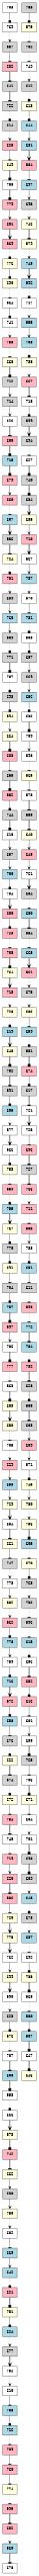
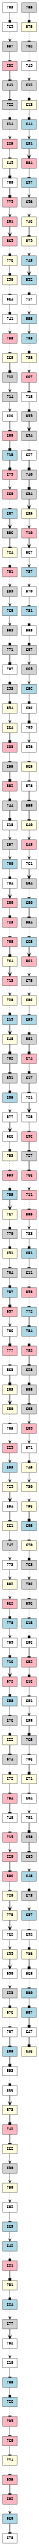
  digraph {
    fontname="DejaVu Sans Mono"
    node [fillcolor=white fontname="DejaVu Sans Mono" shape=record style=filled]
    edge [arrowhead=vee fontname="DejaVu Sans Mono" style=solid]
    n1 [label="{783}"]
    n2 [label="{769}"]
    n3 [fillcolor=lightgrey label="{557}"]
    n4 [fillcolor=lightpink label="{632}"]
    n5 [fillcolor=lightgrey label="{641}"]
    n6 [fillcolor=lightgrey label="{722}"]
    n7 [fillcolor=lightgrey label="{614}"]
    n8 [fillcolor=lightpink label="{625}"]
    n9 [fillcolor=lightyellow label="{649}"]
    n10 [label="{780}"]
    n11 [fillcolor=lightpink label="{779}"]
    n12 [fillcolor=lightpink label="{681}"]
    n13 [fillcolor=lightpink label="{569}"]
    n14 [fillcolor=lightyellow label="{776}"]
    n15 [fillcolor=lightyellow label="{690}"]
    n16 [label="{564}"]
    n17 [label="{741}"]
    n18 [fillcolor=lightpink label="{758}"]
    n19 [fillcolor=lightyellow label="{668}"]
    n20 [fillcolor=lightgrey label="{712}"]
    n21 [fillcolor=lightgrey label="{714}"]
    n22 [label="{626}"]
    n23 [fillcolor=lightpink label="{688}"]
    n24 [fillcolor=lightblue label="{715}"]
    n25 [fillcolor=lightpink label="{679}"]
    n26 [fillcolor=lightpink label="{660}"]
    n27 [fillcolor=lightblue label="{607}"]
    n28 [fillcolor=lightgrey label="{556}"]
    n29 [fillcolor=lightyellow label="{724}"]
    n30 [fillcolor=lightpink label="{781}"]
    n31 [fillcolor=lightgrey label="{639}"]
    n32 [fillcolor=lightblue label="{768}"]
    n33 [fillcolor=lightgrey label="{589}"]
    n34 [fillcolor=lightgrey label="{771}"]
    n35 [label="{707}"]
    n36 [fillcolor=lightgrey label="{693}"]
    n37 [fillcolor=lightyellow label="{594}"]
    n38 [fillcolor=lightyellow label="{664}"]
    n39 [fillcolor=lightpink label="{633}"]
    n40 [fillcolor=lightgrey label="{655}"]
    n41 [fillcolor=lightpink label="{552}"]
    n42 [fillcolor=lightgrey label="{744}"]
    n43 [label="{618}"]
    n44 [fillcolor=lightgrey label="{657}"]
    n45 [fillcolor=lightblue label="{700}"]
    n46 [label="{734}"]
    n47 [fillcolor=lightpink label="{600}"]
    n48 [fillcolor=lightpink label="{723}"]
    n49 [fillcolor=lightpink label="{708}"]
    n50 [fillcolor=lightyellow label="{764}"]
    n51 [fillcolor=lightpink label="{713}"]
    n52 [fillcolor=lightyellow label="{728}"]
    n53 [fillcolor=lightblue label="{619}"]
    n54 [fillcolor=lightyellow label="{648}"]
    n55 [fillcolor=lightgrey label="{782}"]
    n56 [fillcolor=lightgrey label="{591}"]
    n57 [fillcolor=lightblue label="{685}"]
    n58 [label="{577}"]
    n59 [label="{566}"]
    n60 [fillcolor=lightyellow label="{753}"]
    n61 [fillcolor=lightpink label="{559}"]
    n62 [fillcolor=lightblue label="{755}"]
    n63 [fillcolor=lightyellow label="{767}"]
    n64 [fillcolor=lightgrey label="{770}"]
    n65 [fillcolor=lightyellow label="{691}"]
    n66 [fillcolor=lightgrey label="{704}"]
    n67 [fillcolor=lightblue label="{757}"]
    n68 [fillcolor=lightpink label="{597}"]
    n69 [label="{786}"]
    n70 [fillcolor=lightpink label="{777}"]
    n71 [label="{563}"]
    n72 [fillcolor=lightyellow label="{683}"]
    n73 [fillcolor=lightyellow label="{650}"]
    n74 [label="{705}"]
    n75 [fillcolor=lightpink label="{629}"]
    n76 [fillcolor=lightblue label="{653}"]
    n77 [fillcolor=lightyellow label="{729}"]
    n78 [label="{654}"]
    n79 [fillcolor=lightyellow label="{661}"]
    n80 [fillcolor=lightgrey label="{747}"]
    n81 [label="{773}"]
    n82 [fillcolor=lightyellow label="{582}"]
    n83 [fillcolor=lightpink label="{562}"]
    n84 [fillcolor=lightblue label="{778}"]
    n85 [label="{759}"]
    n86 [fillcolor=lightblue label="{716}"]
    n87 [fillcolor=lightpink label="{572}"]
    n88 [fillcolor=lightblue label="{658}"]
    n89 [fillcolor=lightgrey label="{676}"]
    n90 [fillcolor=lightyellow label="{622}"]
    n91 [fillcolor=lightgrey label="{574}"]
    n92 [fillcolor=lightyellow label="{672}"]
    n93 [fillcolor=lightpink label="{754}"]
    n94 [label="{748}"]
    n95 [fillcolor=lightpink label="{719}"]
    n96 [fillcolor=lightpink label="{620}"]
    n97 [fillcolor=lightpink label="{586}"]
    n98 [fillcolor=lightyellow label="{720}"]
    n99 [fillcolor=lightyellow label="{775}"]
    n100 [label="{762}"]
    n101 [fillcolor=lightyellow label="{699}"]
    n102 [label="{590}"]
    n103 [fillcolor=lightgrey label="{623}"]
    n104 [fillcolor=lightyellow label="{576}"]
    n105 [label="{787}"]
    n106 [fillcolor=lightblue label="{608}"]
    n107 [label="{553}"]
    n108 [label="{666}"]
    n109 [fillcolor=lightyellow label="{573}"]
    n110 [fillcolor=lightpink label="{742}"]
    n111 [fillcolor=lightyellow label="{662}"]
    n112 [fillcolor=lightgrey label="{630}"]
    n113 [fillcolor=lightyellow label="{750}"]
    n114 [label="{682}"]
    n115 [fillcolor=lightblue label="{663}"]
    n116 [fillcolor=lightblue label="{642}"]
    n117 [fillcolor=lightpink label="{621}"]
    n118 [fillcolor=lightyellow label="{751}"]
    n119 [fillcolor=lightblue label="{624}"]
    n120 [fillcolor=lightgrey label="{677}"]
    n121 [label="{752}"]
    n122 [label="{610}"]
    n123 [fillcolor=lightblue label="{788}"]
    n124 [fillcolor=lightblue label="{726}"]
    n125 [fillcolor=lightpink label="{739}"]
    n126 [fillcolor=lightpink label="{760}"]
    n127 [fillcolor=lightyellow label="{774}"]
    n128 [fillcolor=lightpink label="{595}"]
    n129 [fillcolor=lightpink label="{602}"]
    n130 [fillcolor=lightblue label="{560}"]
    n131 [label="{678}"]
    n132 [fillcolor=lightgrey label="{785}"]
    n133 [fillcolor=lightyellow label="{575}"]
    n134 [fillcolor=lightgrey label="{702}"]
    n135 [label="{749}"]
    n136 [fillcolor=lightgrey label="{612}"]
    n137 [fillcolor=lightyellow label="{613}"]
    n138 [fillcolor=lightblue label="{644}"]
    n139 [fillcolor=lightblue label="{631}"]
    n140 [fillcolor=lightpink label="{584}"]
    n141 [fillcolor=lightblue label="{697}"]
    n142 [fillcolor=lightgrey label="{695}"]
    n143 [fillcolor=lightyellow label="{746}"]
    n144 [fillcolor=lightyellow label="{579}"]
    n145 [fillcolor=lightblue label="{743}"]
    n146 [fillcolor=lightblue label="{592}"]
    n147 [label="{717}"]
    n148 [fillcolor=lightblue label="{555}"]
    n149 [fillcolor=lightblue label="{703}"]
    n150 [fillcolor=lightyellow label="{738}"]
    n151 [fillcolor=lightpink label="{667}"]
    n152 [label="{718}"]
    n153 [fillcolor=lightgrey label="{599}"]
    n154 [fillcolor=lightgrey label="{694}"]
    n155 [label="{627}"]
    n156 [fillcolor=lightgrey label="{740}"]
    n157 [fillcolor=lightgrey label="{634}"]
    n158 [fillcolor=lightyellow label="{635}"]
    n159 [fillcolor=lightpink label="{710}"]
    n160 [label="{567}"]
    n161 [fillcolor=lightblue label="{737}"]
    n162 [label="{570}"]
    n163 [fillcolor=lightblue label="{731}"]
    n164 [label="{583}"]
    n165 [fillcolor=lightgrey label="{687}"]
    n166 [fillcolor=lightgrey label="{669}"]
    n167 [fillcolor=lightblue label="{656}"]
    n168 [label="{636}"]
    n169 [label="{709}"]
    n170 [label="{598}"]
    n171 [fillcolor=lightyellow label="{565}"]
    n172 [label="{578}"]
    n173 [fillcolor=lightgrey label="{558}"]
    n174 [fillcolor=lightyellow label="{640}"]
    n175 [fillcolor=lightpink label="{643}"]
    n176 [label="{761}"]
    n177 [fillcolor=lightgrey label="{684}"]
    n178 [fillcolor=lightblue label="{680}"]
    n179 [fillcolor=lightgrey label="{554}"]
    n180 [fillcolor=lightblue label="{665}"]
    n181 [fillcolor=lightpink label="{561}"]
    n182 [fillcolor=lightgrey label="{675}"]
    n183 [fillcolor=lightyellow label="{606}"]
    n184 [fillcolor=lightblue label="{659}"]
    n185 [fillcolor=lightgrey label="{581}"]
    n186 [fillcolor=lightpink label="{674}"]
    n187 [fillcolor=lightgrey label="{617}"]
    n188 [label="{721}"]
    n189 [label="{725}"]
    n190 [fillcolor=lightpink label="{696}"]
    n191 [fillcolor=lightgrey label="{727}"]
    n192 [fillcolor=lightpink label="{766}"]
    n193 [fillcolor=lightpink label="{711}"]
    n194 [fillcolor=lightpink label="{585}"]
    n195 [label="{733}"]
    n196 [fillcolor=lightblue label="{651}"]
    n197 [fillcolor=lightgrey label="{611}"]
    n198 [fillcolor=lightpink label="{593}"]
    n199 [fillcolor=lightblue label="{772}"]
    n200 [fillcolor=lightblue label="{784}"]
    n201 [fillcolor=lightpink label="{732}"]
    n202 [fillcolor=lightgrey label="{628}"]
    n203 [fillcolor=lightgrey label="{588}"]
    n204 [fillcolor=lightgrey label="{603}"]
    n205 [fillcolor=lightpink label="{609}"]
    n206 [label="{571}"]
    n207 [fillcolor=lightyellow label="{745}"]
    n208 [fillcolor=lightyellow label="{730}"]
    n209 [fillcolor=lightyellow label="{756}"]
    n210 [fillcolor=lightblue label="{605}"]
    n211 [fillcolor=lightyellow label="{670}"]
    n212 [fillcolor=lightgrey label="{763}"]
    n213 [fillcolor=lightgrey label="{736}"]
    n214 [fillcolor=lightgrey label="{596}"]
    n215 [fillcolor=lightblue label="{615}"]
    n216 [label="{686}"]
    n217 [fillcolor=lightpink label="{652}"]
    n218 [fillcolor=lightpink label="{616}"]
    n219 [label="{601}"]
    n220 [label="{638}"]
    n221 [fillcolor=lightgrey label="{765}"]
    n222 [label="{706}"]
    n223 [fillcolor=lightyellow label="{671}"]
    n224 [label="{604}"]
    n225 [label="{701}"]
    n226 [fillcolor=lightgrey label="{698}"]
    n227 [fillcolor=lightgrey label="{689}"]
    n228 [fillcolor=lightblue label="{645}"]
    n229 [fillcolor=lightgrey label="{673}"]
    n230 [fillcolor=lightblue label="{637}"]
    n231 [label="{692}"]
    n232 [fillcolor=lightyellow label="{735}"]
    n233 [label="{568}"]
    n234 [fillcolor=lightblue label="{580}"]
    n235 [fillcolor=lightblue label="{587}"]
    n236 [label="{647}"]
    n237 [fillcolor=lightyellow label="{646}"]
    n1 -> n2 [arrowhead=box]
    n2 -> n3 [style=dotted]
    n3 -> n4 [arrowhead=tee]
    n4 -> n5 [arrowhead=tee style=bold]
    n5 -> n6 [arrowhead=tee style=bold]
    n6 -> n7 [arrowhead=box style=dotted]
    n7 -> n8 [style=dotted]
    n8 -> n9 [arrowhead=tee]
    n9 -> n10 [arrowhead=box style=bold]
    n10 -> n11 [arrowhead=box style=bold]
    n11 -> n12
    n12 -> n13 [style=bold]
    n13 -> n14 [arrowhead=box style=dotted]
    n14 -> n15 [arrowhead=box]
    n15 -> n16 [arrowhead=tee style=dotted]
    n16 -> n17 [arrowhead=box]
    n17 -> n18 [style=dotted]
    n18 -> n19 [arrowhead=tee style=dotted]
    n19 -> n20 [arrowhead=box style=bold]
    n20 -> n21
    n21 -> n22
    n22 -> n23 [arrowhead=tee style=bold]
    n23 -> n24 [arrowhead=box style=bold]
    n24 -> n25 [arrowhead=box style=bold]
    n25 -> n26
    n26 -> n27 [arrowhead=tee style=dotted]
    n27 -> n28 [style=bold]
    n28 -> n29 [arrowhead=tee style=bold]
    n29 -> n30 [arrowhead=box style=dotted]
    n30 -> n31 [style=dotted]
    n31 -> n32
    n32 -> n33
    n33 -> n34 [arrowhead=box style=dotted]
    n34 -> n35 [arrowhead=box style=bold]
    n35 -> n36 [arrowhead=box style=dotted]
    n36 -> n37 [arrowhead=box]
    n37 -> n38
    n38 -> n39 [arrowhead=box style=bold]
    n39 -> n40 [arrowhead=tee]
    n40 -> n41 [arrowhead=box style=bold]
    n41 -> n42 [arrowhead=box]
    n42 -> n43 [arrowhead=box style=bold]
    n43 -> n44
    n44 -> n45
    n45 -> n46 [arrowhead=box]
    n46 -> n47 [style=bold]
    n47 -> n48 [arrowhead=box]
    n48 -> n49 [arrowhead=tee style=dotted]
    n49 -> n50 [arrowhead=box style=bold]
    n50 -> n51 [style=bold]
    n51 -> n52 [style=dotted]
    n52 -> n53 [arrowhead=box style=dotted]
    n53 -> n54 [style=bold]
    n54 -> n55 [arrowhead=box style=bold]
    n55 -> n56 [arrowhead=tee style=bold]
    n56 -> n57 [arrowhead=box]
    n57 -> n58 [style=dotted]
    n58 -> n59 [style=bold]
    n59 -> n60 [arrowhead=box]
    n60 -> n61 [arrowhead=tee style=dotted]
    n61 -> n62 [arrowhead=box style=dotted]
    n62 -> n63 [style=bold]
    n63 -> n64 [arrowhead=box]
    n64 -> n65 [arrowhead=box]
    n65 -> n66 [arrowhead=tee]
    n66 -> n67 [arrowhead=box]
    n67 -> n68 [arrowhead=box style=bold]
    n68 -> n69
    n69 -> n70 [arrowhead=box style=bold]
    n70 -> n71 [arrowhead=tee style=dotted]
    n71 -> n72 [arrowhead=box style=bold]
    n72 -> n73 [style=bold]
    n73 -> n74 [arrowhead=tee style=dotted]
    n74 -> n75 [style=dotted]
    n75 -> n76
    n76 -> n77
    n77 -> n78 [style=bold]
    n78 -> n79 [arrowhead=tee style=bold]
    n79 -> n80 [arrowhead=tee]
    n80 -> n81 [style=dotted]
    n81 -> n82
    n82 -> n83 [style=dotted]
    n83 -> n84 [arrowhead=box]
    n84 -> n85
    n85 -> n86 [arrowhead=box]
    n86 -> n87 [style=bold]
    n87 -> n88 [arrowhead=box]
    n88 -> n89 [arrowhead=tee]
    n89 -> n90 [arrowhead=box style=dotted]
    n90 -> n91 [arrowhead=tee style=bold]
    n91 -> n92 [arrowhead=box style=dotted]
    n92 -> n93 [arrowhead=tee]
    n93 -> n94 [arrowhead=tee style=bold]
    n94 -> n95 [arrowhead=tee style=dotted]
    n95 -> n96
    n96 -> n97 [arrowhead=tee style=bold]
    n97 -> n98 [arrowhead=tee]
    n98 -> n99 [style=bold]
    n99 -> n100 [style=bold]
    n100 -> n101
    n101 -> n102 [style=bold]
    n102 -> n103 [style=dotted]
    n103 -> n104 [arrowhead=box]
    n104 -> n105 [arrowhead=tee style=dotted]
    n105 -> n106 [arrowhead=tee style=bold]
    n106 -> n107 [arrowhead=box style=bold]
    n107 -> n108 [arrowhead=box style=dotted]
    n108 -> n109 [style=bold]
    n109 -> n110 [arrowhead=box style=bold]
    n110 -> n111 [arrowhead=tee style=bold]
    n111 -> n112
    n112 -> n113
    n113 -> n114 [style=dotted]
    n114 -> n115 [arrowhead=tee]
    n115 -> n116
    n116 -> n117 [arrowhead=box style=dotted]
    n117 -> n118 [arrowhead=box style=bold]
    n118 -> n119 [arrowhead=box]
    n119 -> n120 [style=dotted]
    n120 -> n121 [style=bold]
    n121 -> n122 [style=dotted]
    n122 -> n123 [arrowhead=tee]
    n123 -> n124 [arrowhead=box]
    n124 -> n125 [arrowhead=tee style=dotted]
    n125 -> n126 [arrowhead=tee]
    n126 -> n127 [arrowhead=tee]
    n127 -> n128 [arrowhead=tee style=dotted]
    n128 -> n129 [arrowhead=tee style=bold]
    n129 -> n130 [style=dotted]
    n130 -> n131 [arrowhead=tee style=bold]
    n132 -> n133 [arrowhead=box]
    n133 -> n134 [arrowhead=tee style=dotted]
    n134 -> n135 [arrowhead=tee style=dotted]
    n135 -> n136 [style=dotted]
    n136 -> n137 [arrowhead=box style=dotted]
    n137 -> n138 [arrowhead=box]
    n138 -> n139
    n139 -> n140 [style=bold]
    n140 -> n141 [arrowhead=tee]
    n141 -> n142
    n142 -> n143 [style=dotted]
    n143 -> n144 [arrowhead=tee style=bold]
    n144 -> n145 [style=dotted]
    n145 -> n146 [style=bold]
    n146 -> n147 [arrowhead=box style=dotted]
    n147 -> n148 [style=dotted]
    n148 -> n149
    n149 -> n150 [arrowhead=box style=dotted]
    n150 -> n151 [style=dotted]
    n151 -> n152 [arrowhead=tee style=bold]
    n152 -> n153 [arrowhead=box]
    n153 -> n154 [style=bold]
    n154 -> n155 [arrowhead=tee style=dotted]
    n155 -> n156 [arrowhead=box style=bold]
    n156 -> n157 [arrowhead=box style=bold]
    n157 -> n158 [style=bold]
    n158 -> n159
    n159 -> n160 [style=bold]
    n160 -> n161
    n161 -> n162 [style=dotted]
    n162 -> n163 [arrowhead=tee]
    n163 -> n164 [arrowhead=box style=dotted]
    n164 -> n165 [arrowhead=box]
    n165 -> n166
    n166 -> n167
    n167 -> n168 [arrowhead=box]
    n168 -> n169 [arrowhead=box style=bold]
    n169 -> n170
    n170 -> n171 [arrowhead=tee style=dotted]
    n171 -> n172 [arrowhead=tee]
    n172 -> n173 [arrowhead=tee style=bold]
    n173 -> n174 [arrowhead=tee style=bold]
    n174 -> n175
    n175 -> n176
    n176 -> n177 [style=bold]
    n177 -> n178 [arrowhead=tee style=dotted]
    n178 -> n179 [arrowhead=tee style=bold]
    n179 -> n180 [arrowhead=tee style=dotted]
    n180 -> n181 [style=bold]
    n181 -> n182 [style=dotted]
    n182 -> n183 [style=dotted]
    n183 -> n184 [arrowhead=tee]
    n184 -> n185 [arrowhead=box style=dotted]
    n185 -> n186 [arrowhead=box style=bold]
    n186 -> n187 [arrowhead=box]
    n187 -> n188 [arrowhead=tee style=bold]
    n188 -> n189 [style=bold]
    n189 -> n190 [arrowhead=tee]
    n190 -> n191 [arrowhead=tee style=bold]
    n191 -> n192 [arrowhead=tee style=bold]
    n192 -> n193 [style=dotted]
    n193 -> n194 [arrowhead=tee style=dotted]
    n194 -> n195
    n195 -> n196 [arrowhead=box]
    n196 -> n197 [arrowhead=tee]
    n197 -> n198 [arrowhead=tee style=dotted]
    n198 -> n199 [arrowhead=tee style=dotted]
    n199 -> n200 [arrowhead=tee style=bold]
    n200 -> n201 [arrowhead=box style=dotted]
    n201 -> n202 [arrowhead=tee style=bold]
    n202 -> n203 [arrowhead=box]
    n203 -> n204 [arrowhead=tee style=bold]
    n204 -> n205
    n205 -> n206
    n206 -> n207 [arrowhead=box]
    n207 -> n208
    n208 -> n209 [style=dotted]
    n209 -> n210 [arrowhead=box style=bold]
    n210 -> n211 [arrowhead=tee style=dotted]
    n211 -> n212 [arrowhead=box]
    n212 -> n213 [style=dotted]
    n213 -> n214 [arrowhead=tee style=dotted]
    n214 -> n215 [arrowhead=tee style=dotted]
    n215 -> n216 [arrowhead=box style=dotted]
    n216 -> n217 [arrowhead=tee style=bold]
    n217 -> n218 [arrowhead=box]
    n218 -> n219 [arrowhead=tee]
    n219 -> n220
    n220 -> n221 [arrowhead=box style=bold]
    n221 -> n222 [arrowhead=tee]
    n222 -> n223 [arrowhead=box style=bold]
    n223 -> n224 [arrowhead=tee]
    n224 -> n225 [style=dotted]
    n225 -> n226 [arrowhead=box style=bold]
-   n226 -> n227 [arrowhead=box style=bold]
+   n226 -> n227 [arrowhead=tee style=bold]
    n227 -> n228 [style=dotted]
    n228 -> n229 [arrowhead=box style=dotted]
    n229 -> n230 [style=dotted]
    n230 -> n231 [arrowhead=tee style=dotted]
    n231 -> n232 [arrowhead=box]
    n232 -> n233 [arrowhead=box style=bold]
    n233 -> n234 [arrowhead=tee style=dotted]
    n234 -> n235 [arrowhead=box]
    n235 -> n236 [arrowhead=box style=bold]
    n236 -> n237 [arrowhead=box style=bold]
  }
